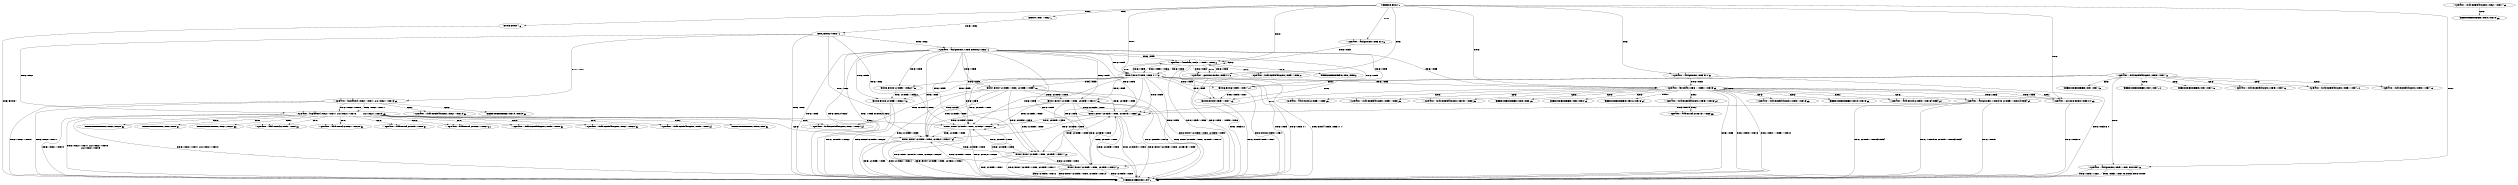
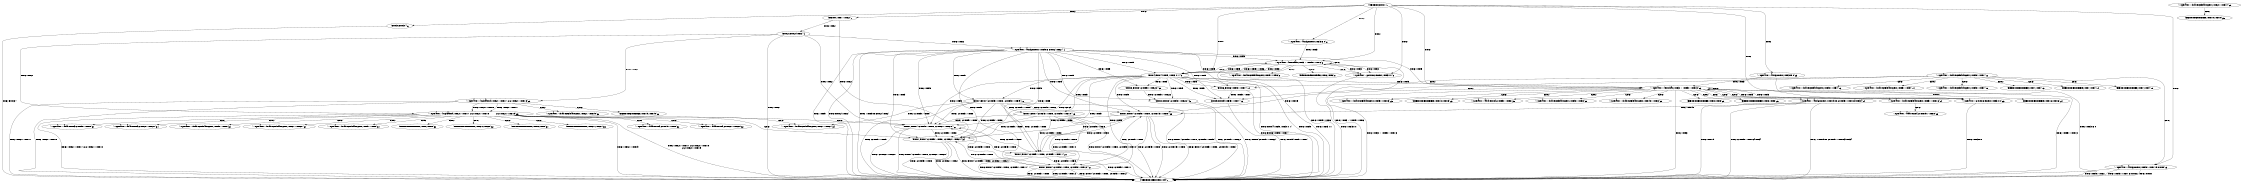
  digraph {
    n1 [label=<(METHOD,FUN1)<SUB>1</SUB>>]
    n2 [label=<(PARAM,VAR1 *VAR2)<SUB>1</SUB>>]
    n3 [label=<(FUN3,FUN3())<SUB>6</SUB>>]
    n4 [label=<(&lt;operator&gt;.lessThan,VAR3 &lt; VAR5-&gt;VAR6)<SUB>8</SUB>>]
    n5 [label=<(&lt;operator&gt;.postIncrement,VAR3++)<SUB>8</SUB>>]
    n6 [label=<(&lt;operator&gt;.lessThan,VAR3 &lt; VAR5-&gt;VAR13)<SUB>23</SUB>>]
    n7 [label=<(&lt;operator&gt;.postIncrement,VAR3++)<SUB>23</SUB>>]
    n8 [label=<(&lt;operator&gt;.assignment,VAR3 = 0)<SUB>8</SUB>>]
    n9 [label=<(FUN4,FUN4(VAR5, VAR3 + 1))<SUB>9</SUB>>]
    n10 [label=<(&lt;operator&gt;.assignment,VAR5-&gt;VAR7 = NULL)<SUB>15</SUB>>]
    n11 [label=<(&lt;operator&gt;.assignment,VAR3 = 0)<SUB>23</SUB>>]
    n12 [label=<(FUN2,FUN2(VAR2))<SUB>4</SUB>>]
    n13 [label=<(METHOD_RETURN,void)<SUB>1</SUB>>]
    n14 [label=<(&lt;operator&gt;.indirectFieldAccess,VAR5-&gt;VAR6)<SUB>8</SUB>>]
    n15 [label=<(FIELD_IDENTIFIER,VAR6,VAR6)<SUB>8</SUB>>]
    n16 [label=<(FUN7,FUN7(&amp;VAR5-&gt;VAR8, &amp;VAR15-&gt;VAR8))<SUB>25</SUB>>]
    n17 [label=<(&lt;operator&gt;.assignment,*VAR15 = &amp;VAR5-&gt;VAR16[VAR3])<SUB>24</SUB>>]
    n18 [label=<(&lt;operator&gt;.indirectFieldAccess,VAR5-&gt;VAR13)<SUB>23</SUB>>]
    n19 [label=<(FIELD_IDENTIFIER,VAR13,VAR13)<SUB>23</SUB>>]
-   n20 [label=<(&lt;operator&gt;.addressOf,&amp;VAR5-&gt;VAR16[VAR3])<SUB>24</SUB>>]
    n21 [label=<(&lt;operator&gt;.addressOf,&amp;VAR5-&gt;VAR8)<SUB>25</SUB>>]
    n22 [label=<(&lt;operator&gt;.indirectFieldAccess,VAR5-&gt;VAR8)<SUB>25</SUB>>]
    n23 [label=<(&lt;operator&gt;.indirectFieldAccess,VAR15-&gt;VAR8)<SUB>25</SUB>>]
    n24 [label=<(&lt;operator&gt;.indirectFieldAccess,VAR5-&gt;VAR16)<SUB>24</SUB>>]
    n25 [label=<(FIELD_IDENTIFIER,VAR8,VAR8)<SUB>25</SUB>>]
    n26 [label=<(FIELD_IDENTIFIER,VAR8,VAR8)<SUB>25</SUB>>]
    n27 [label=<(FIELD_IDENTIFIER,VAR16,VAR16)<SUB>24</SUB>>]
    n28 [label=<(&lt;operator&gt;.assignment,*VAR5 = FUN2(VAR2))<SUB>4</SUB>>]
    n29 [label=<(FUN7,FUN7(&amp;VAR5-&gt;VAR8, &amp;VAR2-&gt;VAR20))<SUB>62</SUB>>]
    n30 [label=<(FUN7,FUN7(&amp;VAR5-&gt;VAR8, &amp;VAR2-&gt;VAR21))<SUB>34</SUB>>]
    n31 [label=<(&lt;operator&gt;.logicalAnd,VAR2-&gt;VAR17 &amp;&amp; VAR2-&gt;VAR18          &amp;&amp; VAR2-&gt;VAR19)<SUB>29</SUB>>]
    n32 [label=<(&lt;operator&gt;.logicalAnd,VAR2-&gt;VAR17 &amp;&amp; VAR2-&gt;VAR18)<SUB>29</SUB>>]
    n33 [label=<(FUN7,FUN7(&amp;VAR5-&gt;VAR8, &amp;VAR5-&gt;VAR9))<SUB>18</SUB>>]
    n34 [label=<(FUN7,FUN7(&amp;VAR5-&gt;VAR8, &amp;VAR5-&gt;VAR10))<SUB>19</SUB>>]
    n35 [label=<(FUN7,FUN7(&amp;VAR5-&gt;VAR8, &amp;VAR5-&gt;VAR11))<SUB>20</SUB>>]
    n36 [label=<(FUN7,FUN7(&amp;VAR5-&gt;VAR8, &amp;VAR5-&gt;VAR12))<SUB>21</SUB>>]
    n37 [label=<(FUN8,FUN8(&amp;VAR5-&gt;VAR22))<SUB>39</SUB>>]
    n38 [label=<(FUN8,FUN8(&amp;VAR5-&gt;VAR22))<SUB>40</SUB>>]
    n39 [label=<(FUN5,FUN5(VAR5-&gt;VAR7))<SUB>13</SUB>>]
    n40 [label=<(FUN6,FUN6(VAR5-&gt;VAR7))<SUB>14</SUB>>]
    n41 [label=<(&lt;operator&gt;.indirectFieldAccess,VAR2-&gt;VAR21)<SUB>34</SUB>>]
    n42 [label=<(&lt;operator&gt;.addressOf,&amp;VAR15-&gt;VAR8)<SUB>35</SUB>>]
    n43 [label=<(&lt;operator&gt;.addressOf,&amp;VAR5-&gt;VAR8)<SUB>32</SUB>>]
    n44 [label=<(&lt;operator&gt;.addressOf,&amp;VAR2-&gt;VAR20)<SUB>32</SUB>>]
    n45 [label=<(&lt;operator&gt;.addressOf,&amp;VAR5-&gt;VAR8)<SUB>34</SUB>>]
    n46 [label=<(&lt;operator&gt;.addressOf,&amp;VAR2-&gt;VAR21)<SUB>34</SUB>>]
    n47 [label=<(&lt;operator&gt;.indirectFieldAccess,VAR5-&gt;VAR8)<SUB>32</SUB>>]
    n48 [label=<(&lt;operator&gt;.indirectFieldAccess,VAR2-&gt;VAR20)<SUB>32</SUB>>]
    n49 [label=<(&lt;operator&gt;.indirectFieldAccess,VAR5-&gt;VAR8)<SUB>34</SUB>>]
    n50 [label=<(FIELD_IDENTIFIER,VAR8,VAR8)<SUB>32</SUB>>]
    n51 [label=<(FIELD_IDENTIFIER,VAR20,VAR20)<SUB>32</SUB>>]
    n52 [label=<(FIELD_IDENTIFIER,VAR8,VAR8)<SUB>34</SUB>>]
    n53 [label=<(FIELD_IDENTIFIER,VAR21,VAR21)<SUB>33</SUB>>]
    n54 [label=<(&lt;operator&gt;.indirectFieldAccess,VAR2-&gt;VAR19)<SUB>30</SUB>>]
    n55 [label=<(FIELD_IDENTIFIER,VAR19,VAR19)<SUB>30</SUB>>]
    n56 [label=<(&lt;operator&gt;.indirectFieldAccess,VAR5-&gt;VAR7)<SUB>12</SUB>>]
    n57 [label=<(&lt;operator&gt;.indirectFieldAccess,VAR5-&gt;VAR7)<SUB>13</SUB>>]
    n58 [label=<(&lt;operator&gt;.indirectFieldAccess,VAR5-&gt;VAR7)<SUB>14</SUB>>]
    n59 [label=<(&lt;operator&gt;.indirectFieldAccess,VAR5-&gt;VAR7)<SUB>15</SUB>>]
    n60 [label=<(FIELD_IDENTIFIER,VAR7,VAR7)<SUB>13</SUB>>]
    n61 [label=<(FIELD_IDENTIFIER,VAR7,VAR7)<SUB>14</SUB>>]
    n62 [label=<(FIELD_IDENTIFIER,VAR7,VAR7)<SUB>15</SUB>>]
    n63 [label=<(&lt;operator&gt;.indirectFieldAccess,VAR2-&gt;VAR17)<SUB>29</SUB>>]
    n64 [label=<(FIELD_IDENTIFIER,VAR18,VAR18)<SUB>29</SUB>>]
    n1 -> n2 [label="DDG: "]
    n1 -> n3 [label="DDG: "]
    n1 -> n4 [label="DDG: "]
    n1 -> n5 [label="DDG: "]
    n1 -> n6 [label="DDG: "]
    n1 -> n7 [label="DDG: "]
    n1 -> n8 [label="DDG: "]
    n1 -> n9 [label="FUN: "]
    n1 -> n10 [label="DDG: "]
    n1 -> n11 [label="DDG: "]
    n2 -> n12 [label="DDG: VAR2"]
    n3 -> n13 [label="DDG: FUN3()"]
    n4 -> n4 [label="CDG: "]
    n4 -> n5 [label="DDG: VAR3"]
    n4 -> n5 [label="CDG: "]
    n4 -> n9 [label="DDG: VAR5-&gt;VAR6"]
    n4 -> n9 [label="DDG: VAR3"]
    n4 -> n9 [label="CDG: "]
    n4 -> n13 [label="DDG: VAR5-&gt;VAR6"]
    n4 -> n13 [label="DDG: VAR3 &lt; VAR5-&gt;VAR6"]
    n4 -> n14 [label="CDG: "]
    n4 -> n15 [label="CDG: "]
    n5 -> n4 [label="DDG: VAR3"]
    n5 -> n13 [label="DDG: VAR3++"]
    n6 -> n6 [label="CDG: "]
    n6 -> n7 [label="DDG: VAR3"]
    n6 -> n7 [label="CDG: "]
    n6 -> n13 [label="DDG: VAR3"]
    n6 -> n13 [label="DDG: VAR5-&gt;VAR13"]
    n6 -> n13 [label="DDG: VAR3 &lt; VAR5-&gt;VAR13"]
-   n6 -> n16 [label="CDG: "]
+   n6 -> n16 [label="DDG: VAR15"]
    n6 -> n17 [label="CDG: "]
    n6 -> n18 [label="CDG: "]
    n6 -> n19 [label="CDG: "]
-   n6 -> n20 [label="CDG: "]
    n6 -> n21 [label="CDG: "]
    n6 -> n22 [label="CDG: "]
    n6 -> n23 [label="CDG: "]
    n6 -> n24 [label="CDG: "]
    n6 -> n25 [label="CDG: "]
    n6 -> n26 [label="CDG: "]
    n6 -> n27 [label="NULL: "]
    n7 -> n6 [label="DDG: VAR3"]
    n7 -> n13 [label="DDG: VAR3++"]
    n8 -> n4 [label="DDG: VAR3"]
    n9 -> n4 [label="DDG: VAR5"]
    n9 -> n6 [label="DDG: VAR5"]
    n9 -> n13 [label="DDG: VAR5"]
    n9 -> n13 [label="DDG: VAR3 + 1"]
    n9 -> n13 [label="DDG: FUN4(VAR5, VAR3 + 1)"]
    n9 -> n16 [label="DDG: VAR5"]
    n9 -> n29 [label="DDG: VAR5"]
    n9 -> n30 [label="DDG: CDG5"]
    n9 -> n33 [label="DDG: VAR5"]
    n9 -> n34 [label="DDG: VAR5"]
    n9 -> n35 [label="DDG: VAR5"]
    n9 -> n36 [label="DDG: VAR5"]
    n9 -> n37 [label="DDG: VAR5"]
    n9 -> n38 [label="DDG: VAR5"]
    n9 -> n39 [label="DDG: VAR5"]
    n9 -> n40 [label="DDG: VAR5"]
    n10 -> n13 [label="DDG: VAR5-&gt;VAR7"]
    n10 -> n13 [label="DDG: VAR5-&gt;VAR7 = NULL"]
    n10 -> n13 [label="DDG: NULL"]
    n11 -> n6 [label="DDG: VAR3"]
    n11 -> n13 [label="DDG: VAR3 = 0"]
    n12 -> n13 [label="DDG: VAR2"]
    n12 -> n28 [label="DDG: VAR2"]
    n12 -> n29 [label="DDG: VAR2"]
-   n12 -> n30 [label="DDG: VAR2"]
+   n2 -> n30 [label="DDG: VAR2"]
    n12 -> n31 [label="DDG: VAR2"]
    n12 -> n32 [label="FUN: VAR2"]
    n16 -> n13 [label="DDG: &amp;VAR5-&gt;VAR8"]
    n16 -> n13 [label="DDG: &amp;VAR15-&gt;VAR8"]
    n16 -> n13 [label="DDG: FUN7(&amp;VAR5-&gt;VAR8, &amp;VAR15-&gt;VAR8)"]
    n16 -> n29 [label="DDG: &amp;VAR5-&gt;VAR8"]
    n16 -> n30 [label="DDG: &amp;VAR5-&gt;VAR8"]
    n17 -> n13 [label="DDG: VAR15"]
    n17 -> n13 [label="DDG: &amp;VAR5-&gt;VAR16[VAR3]"]
    n17 -> n13 [label="DDG: *VAR15 = &amp;VAR5-&gt;VAR16[VAR3]"]
    n17 -> n16 [label="DDG: VAR15"]
    n24 -> n42 [label="CDG: "]
    n28 -> n4 [label="DDG: VAR5"]
    n28 -> n6 [label="DDG: VAR5"]
    n28 -> n9 [label="DDG: VAR5"]
    n28 -> n13 [label="DDG: VAR5"]
    n28 -> n13 [label="DDG: FUN2(VAR2)"]
    n28 -> n13 [label="DDG: *VAR5 = FUN2(VAR2)"]
    n28 -> n16 [label="DDG: VAR5"]
    n28 -> n29 [label="DDG: VAR5"]
    n28 -> n30 [label="DDG: VAR5"]
    n28 -> n33 [label="DDG: VAR5"]
-   n28 -> n34 [label="DDG: VAR5"]
    n28 -> n35 [label="DDG: VAR5"]
    n28 -> n36 [label="DDG: VAR5"]
    n28 -> n37 [label="DDG: VAR5"]
    n28 -> n38 [label="DDG: VAR5"]
    n28 -> n39 [label="DDG: VAR5"]
    n28 -> n40 [label="DDG: VAR5"]
    n29 -> n13 [label="DDG: &amp;VAR2-&gt;VAR20"]
    n29 -> n13 [label="DDG: FUN7(&amp;VAR5-&gt;VAR8, &amp;VAR2-&gt;VAR20)"]
    n29 -> n30 [label="DDG: &amp;VAR5-&gt;VAR8"]
    n30 -> n13 [label="DDG: &amp;VAR5-&gt;VAR8"]
    n30 -> n13 [label="DDG: &amp;VAR2-&gt;VAR21"]
    n30 -> n13 [label="DDG: FUN7(&amp;VAR5-&gt;VAR8, &amp;VAR2-&gt;VAR21)"]
    n30 -> n35 [label="DDG: &amp;VAR5-&gt;VAR8"]
    n31 -> n13 [label="DDG: VAR2-&gt;VAR17 &amp;&amp; VAR2-&gt;VAR18"]
    n31 -> n13 [label="DDG: VAR2-&gt;VAR19"]
    n31 -> n13 [label="DDG: VAR2-&gt;VAR17 &amp;&amp; VAR2-&gt;VAR18\n         &amp;&amp; VAR2-&gt;VAR19"]
    n31 -> n29 [label="CDG: "]
    n31 -> n30 [label="CDG: "]
    n31 -> n41 [label="CDG: "]
    n31 -> n43 [label="CDG: "]
    n31 -> n44 [label="CDG: "]
    n31 -> n45 [label="CDG: "]
    n31 -> n46 [label="CDG: "]
    n31 -> n47 [label="CDG: "]
    n31 -> n48 [label="CDG: "]
    n31 -> n49 [label="CDG: "]
    n31 -> n50 [label="CDG: "]
    n31 -> n51 [label="CDG: "]
    n31 -> n52 [label="CDG: "]
    n31 -> n53 [label="CDG: "]
    n32 -> n13 [label="DDG: VAR2-&gt;VAR17"]
    n32 -> n13 [label="DDG: VAR2-&gt;VAR18"]
    n32 -> n31 [label="DDG: VAR2-&gt;VAR17"]
    n32 -> n31 [label="DDG: VAR2-&gt;VAR18"]
    n32 -> n54 [label="CDG: "]
    n32 -> n55 [label="CDG: "]
    n33 -> n13 [label="DDG: &amp;VAR5-&gt;VAR9"]
    n33 -> n13 [label="DDG: FUN7(&amp;VAR5-&gt;VAR8, &amp;VAR5-&gt;VAR9)"]
    n33 -> n16 [label="DDG: &amp;VAR5-&gt;VAR8"]
    n33 -> n29 [label="DDG: &amp;VAR5-&gt;VAR8"]
    n33 -> n30 [label="DDG: &amp;VAR5-&gt;VAR8"]
    n33 -> n34 [label="DDG: &amp;VAR5-&gt;VAR8"]
    n33 -> n35 [label="DDG: &amp;VAR5-&gt;VAR8"]
    n33 -> n41 [label="DDG: &amp;VAR5-&gt;VAR8"]
    n34 -> n13 [label="DDG: &amp;VAR5-&gt;VAR10"]
    n34 -> n13 [label="DDG: FUN7(&amp;VAR5-&gt;VAR8, &amp;VAR5-&gt;VAR10)"]
-   n34 -> n16 [label="DDG: &amp;VAR5-&gt;VAR8"]
    n34 -> n29 [label="DDG: &amp;VAR5-&gt;VAR8"]
    n34 -> n30 [label="DDG: &amp;VAR5-&gt;VAR8"]
    n34 -> n35 [label="DDG: &amp;VAR5-&gt;VAR8"]
    n34 -> n36 [label="DDG: &amp;VAR5-&gt;VAR8"]
    n35 -> n13 [label="DDG: &amp;VAR5-&gt;VAR11"]
    n35 -> n13 [label="DDG: FUN7(&amp;VAR5-&gt;VAR8, &amp;VAR5-&gt;VAR11)"]
    n35 -> n16 [label="DDG: &amp;VAR5-&gt;VAR8"]
    n35 -> n29 [label="DDG: &amp;VAR5-&gt;VAR8"]
    n35 -> n36 [label="DDG: &amp;VAR5-&gt;VAR8"]
    n36 -> n13 [label="DDG: &amp;VAR5-&gt;VAR8"]
    n36 -> n13 [label="DDG: &amp;VAR5-&gt;VAR12"]
    n36 -> n13 [label="DDG: FUN7(&amp;VAR5-&gt;VAR8, &amp;VAR5-&gt;VAR12)"]
    n36 -> n16 [label="DDG: &amp;VAR5-&gt;VAR8"]
    n36 -> n29 [label="DDG: &amp;VAR5-&gt;VAR8"]
    n36 -> n30 [label="DDG: &amp;VAR5-&gt;VAR8"]
    n37 -> n38 [label="DDG: &amp;VAR5-&gt;VAR22"]
    n38 -> n13 [label="DDG: &amp;VAR5-&gt;VAR22"]
    n38 -> n13 [label="DDG: FUN8(&amp;VAR5-&gt;VAR22)"]
    n39 -> n13 [label="DDG: FUN5(VAR5-&gt;VAR7)"]
    n40 -> n13 [label="DDG: FUN6(VAR5-&gt;VAR7)"]
    n40 -> n39 [label="DDG: VAR5-&gt;VAR7"]
    n56 -> n10 [label="CDG: "]
    n56 -> n39 [label="CDG: "]
    n56 -> n40 [label="CDG: "]
    n56 -> n57 [label="CDG: "]
    n56 -> n58 [label="CDG: "]
    n56 -> n59 [label="CDG: "]
    n56 -> n60 [label="CDG: "]
    n56 -> n61 [label="CDG: "]
    n56 -> n62 [label="CDG: "]
    n63 -> n64 [label="CDG: "]
  }
